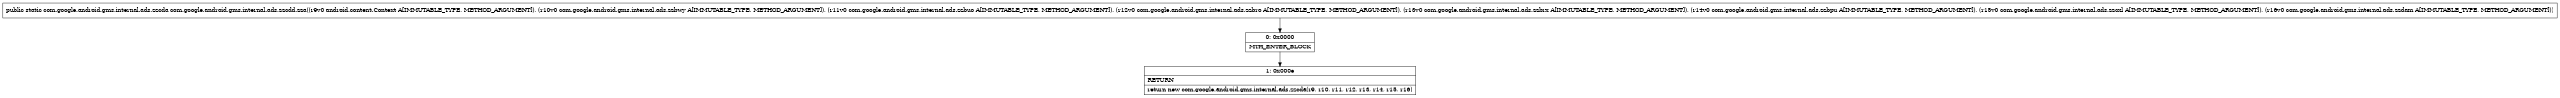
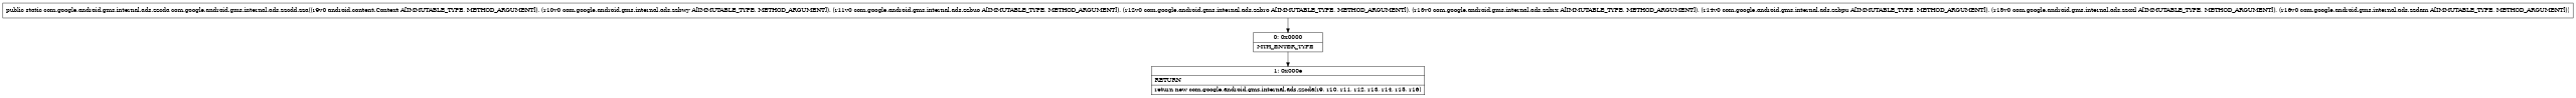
  digraph {
    node [shape=record]
-   n1 [label="{0\:\ 0x0000|MTH_ENTER_BLOCK\l}"]
+   n1 [label="{0\:\ 0x0000|MTH_ENTER_TYPE\l}"]
    n2 [label="{1\:\ 0x000e|RETURN\l|return new com.google.android.gms.internal.ads.zzcda(r9, r10, r11, r12, r13, r14, r15, r16)\l}"]
    n3 [label="{public static com.google.android.gms.internal.ads.zzcda com.google.android.gms.internal.ads.zzcdd.zza((r9v0 android.content.Context A[IMMUTABLE_TYPE, METHOD_ARGUMENT]), (r10v0 com.google.android.gms.internal.ads.zzbwy A[IMMUTABLE_TYPE, METHOD_ARGUMENT]), (r11v0 com.google.android.gms.internal.ads.zzbuo A[IMMUTABLE_TYPE, METHOD_ARGUMENT]), (r12v0 com.google.android.gms.internal.ads.zzbro A[IMMUTABLE_TYPE, METHOD_ARGUMENT]), (r13v0 com.google.android.gms.internal.ads.zzbrx A[IMMUTABLE_TYPE, METHOD_ARGUMENT]), (r14v0 com.google.android.gms.internal.ads.zzbpu A[IMMUTABLE_TYPE, METHOD_ARGUMENT]), (r15v0 com.google.android.gms.internal.ads.zzcxl A[IMMUTABLE_TYPE, METHOD_ARGUMENT]), (r16v0 com.google.android.gms.internal.ads.zzdam A[IMMUTABLE_TYPE, METHOD_ARGUMENT])) }"]
    n1 -> n2
    n3 -> n1
  }
